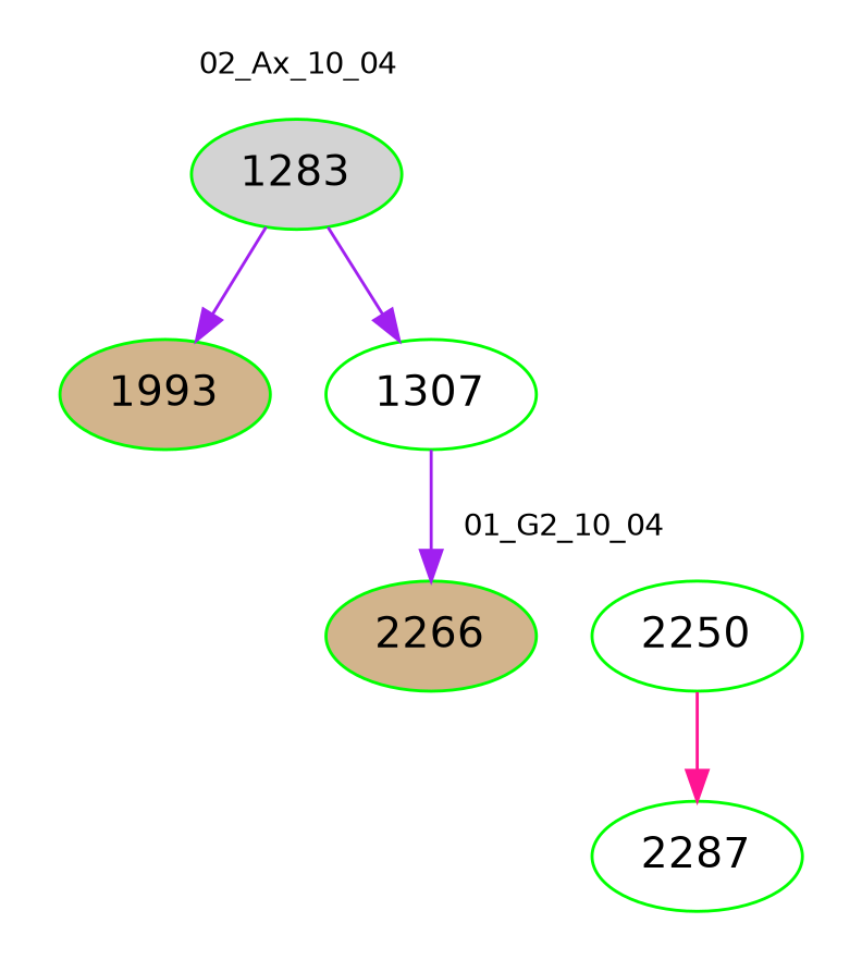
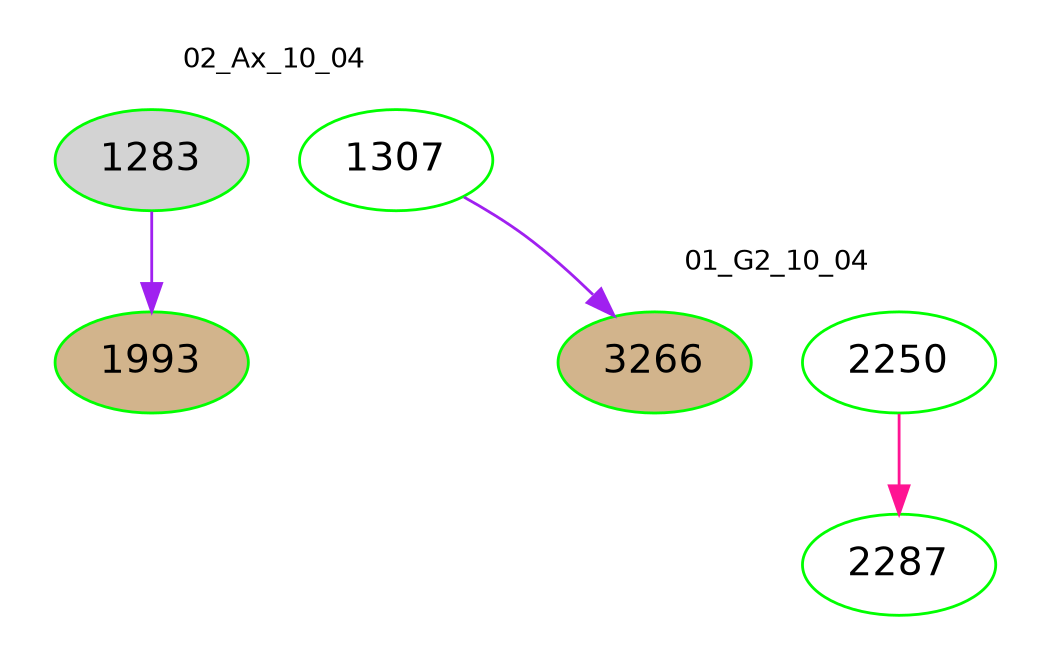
  digraph {
    fontname="DejaVu Sans"
    node [color=green fillcolor=white fontname="DejaVu Sans" style=filled]
    edge [color=purple fontname="DejaVu Sans"]
    n1 [fillcolor=lightgrey label=1283]
    n2 [fillcolor=tan label=1993]
    n3 [label=1307]
    n4 [label=2250]
    n5 [label=2287]
-   n6 [fillcolor=tan label=2266]
+   n6 [fillcolor=tan label=3266]
    subgraph cluster_1 {
      color=white
      fontsize=10
      label="02_Ax_10_04"
      n1
      n2
      n3
    }
    subgraph cluster_2 {
      color=white
      fontsize=10
      label="01_G2_10_04"
      n4
      n5
      n6
    }
    n1 -> n2
-   n1 -> n3
    n3 -> n6
    n4 -> n5 [color=deeppink]
  }
